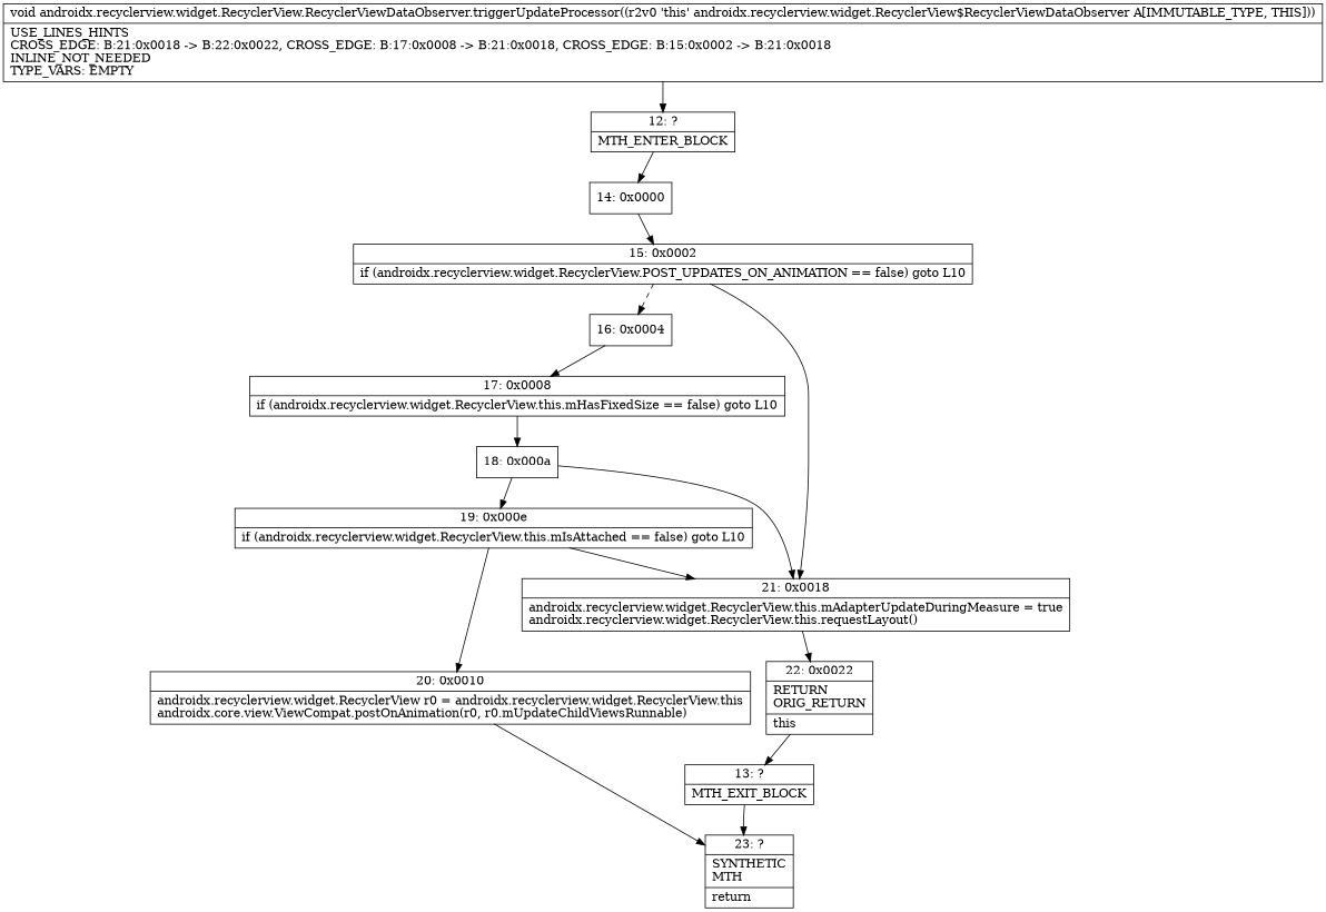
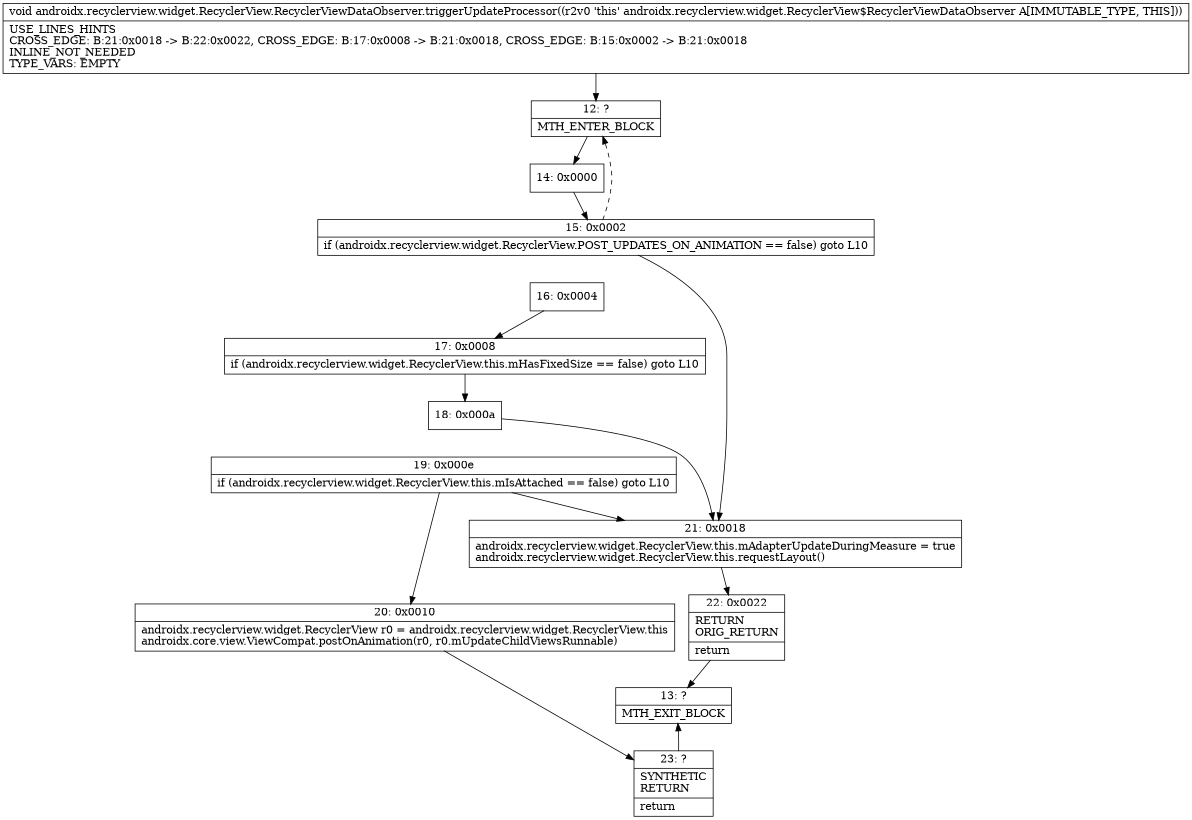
  digraph {
    node [shape=record]
    n1 [label="{12\:\ ?|MTH_ENTER_BLOCK\l}"]
    n2 [label="{14\:\ 0x0000}"]
    n3 [label="{15\:\ 0x0002|if (androidx.recyclerview.widget.RecyclerView.POST_UPDATES_ON_ANIMATION == false) goto L10\l}"]
    n4 [label="{16\:\ 0x0004}"]
    n5 [label="{21\:\ 0x0018|androidx.recyclerview.widget.RecyclerView.this.mAdapterUpdateDuringMeasure = true\landroidx.recyclerview.widget.RecyclerView.this.requestLayout()\l}"]
    n6 [label="{17\:\ 0x0008|if (androidx.recyclerview.widget.RecyclerView.this.mHasFixedSize == false) goto L10\l}"]
-   n7 [label="{22\:\ 0x0022|RETURN\lORIG_RETURN\l|this\l}"]
+   n7 [label="{22\:\ 0x0022|RETURN\lORIG_RETURN\l|return\l}"]
    n8 [label="{18\:\ 0x000a}"]
    n9 [label="{19\:\ 0x000e|if (androidx.recyclerview.widget.RecyclerView.this.mIsAttached == false) goto L10\l}"]
    n10 [label="{20\:\ 0x0010|androidx.recyclerview.widget.RecyclerView r0 = androidx.recyclerview.widget.RecyclerView.this\landroidx.core.view.ViewCompat.postOnAnimation(r0, r0.mUpdateChildViewsRunnable)\l}"]
-   n11 [label="{23\:\ ?|SYNTHETIC\lMTH\l|return\l}"]
+   n11 [label="{23\:\ ?|SYNTHETIC\lRETURN\l|return\l}"]
    n12 [label="{13\:\ ?|MTH_EXIT_BLOCK\l}"]
    n13 [label="{void androidx.recyclerview.widget.RecyclerView.RecyclerViewDataObserver.triggerUpdateProcessor((r2v0 'this' androidx.recyclerview.widget.RecyclerView$RecyclerViewDataObserver A[IMMUTABLE_TYPE, THIS]))  | USE_LINES_HINTS\lCROSS_EDGE: B:21:0x0018 \-\> B:22:0x0022, CROSS_EDGE: B:17:0x0008 \-\> B:21:0x0018, CROSS_EDGE: B:15:0x0002 \-\> B:21:0x0018\lINLINE_NOT_NEEDED\lTYPE_VARS: EMPTY\l}"]
    n1 -> n2
    n2 -> n3
-   n3 -> n4 [style=dashed]
+   n3 -> n1 [style=dashed]
    n3 -> n5
    n4 -> n6
    n5 -> n7
    n6 -> n8 [style=solid]
    n7 -> n12
    n8 -> n5
-   n8 -> n9
    n9 -> n5
    n9 -> n10 [style=solid]
    n10 -> n11
-   n12 -> n11
+   n11 -> n12
    n13 -> n1
  }
